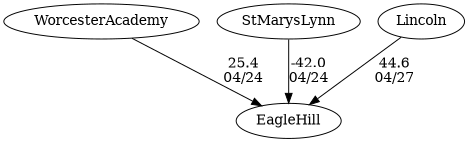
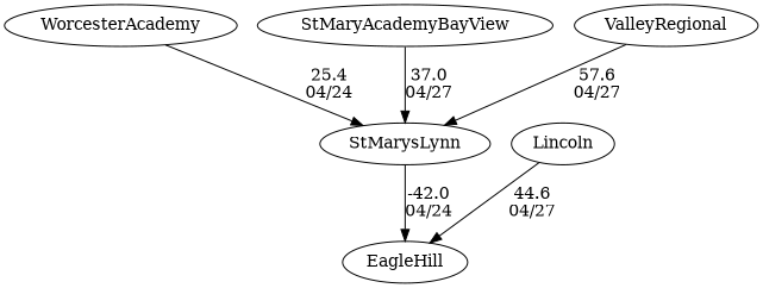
  digraph {
    edge [random=random]
    WorcesterAcademy
    StMarysLynn
    EagleHill
+   StMaryAcademyBayView
    Lincoln
-   WorcesterAcademy -> EagleHill [label="25.4\n04/24" weight=75]
+   ValleyRegional
+   WorcesterAcademy -> StMarysLynn [label="25.4\n04/24" weight=75]
    StMarysLynn -> EagleHill [label="-42.0\n04/24" weight=142]
+   StMaryAcademyBayView -> StMarysLynn [label="37.0\n04/27" weight=63]
    Lincoln -> EagleHill [label="44.6\n04/27" weight=56]
+   ValleyRegional -> StMarysLynn [label="57.6\n04/27" weight=43]
  }
